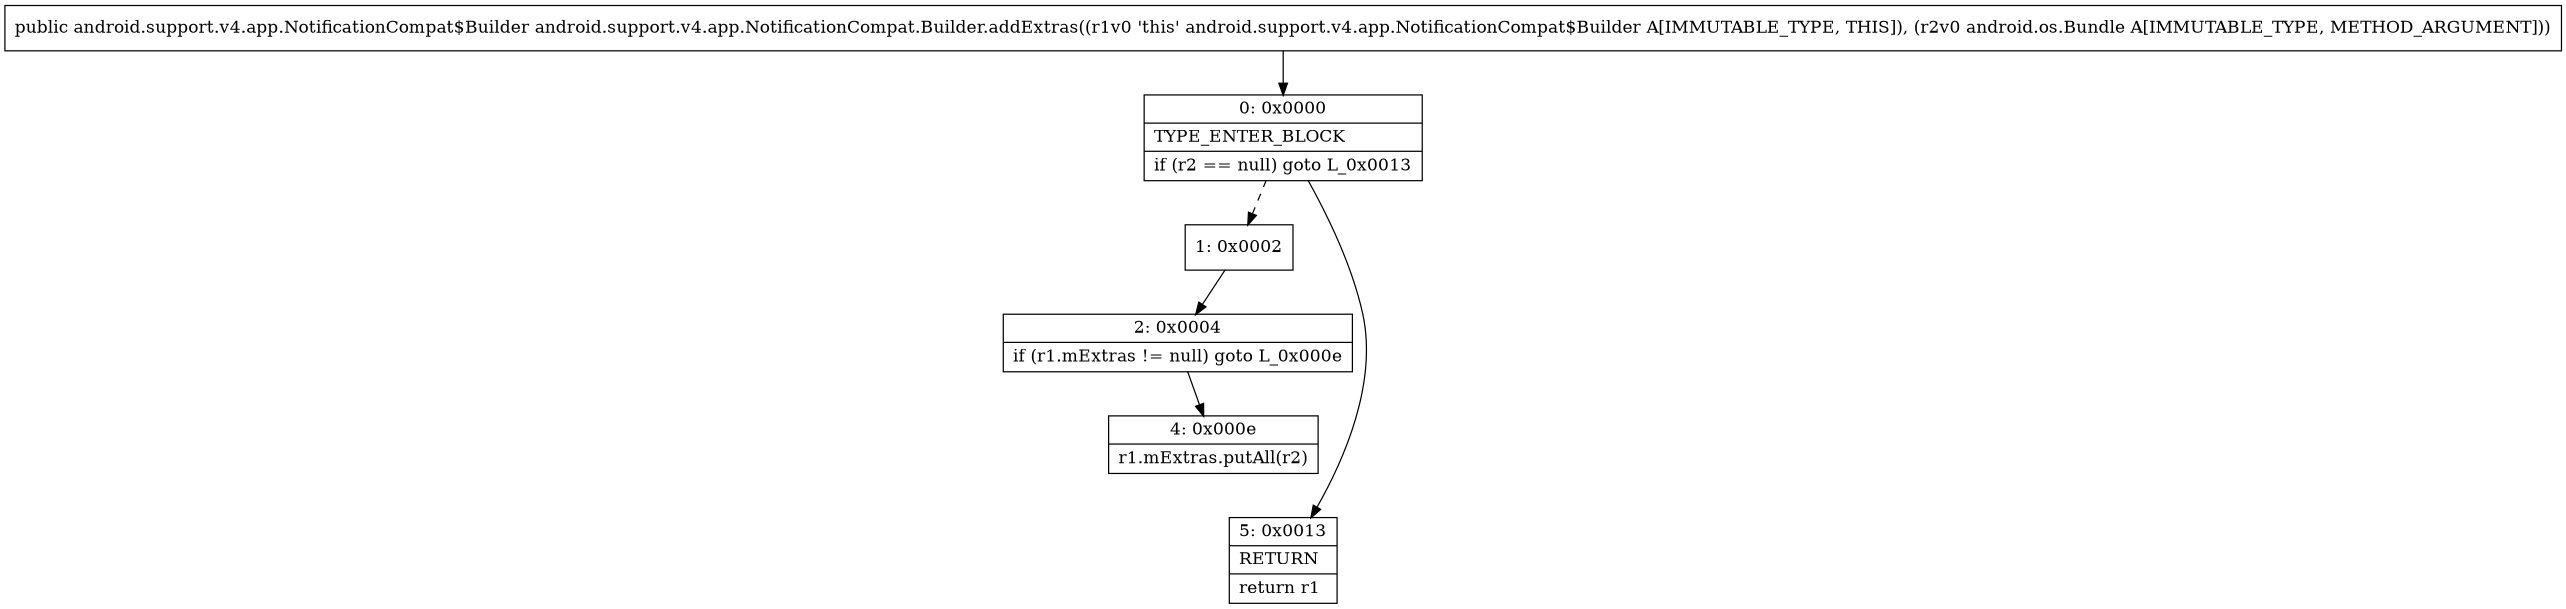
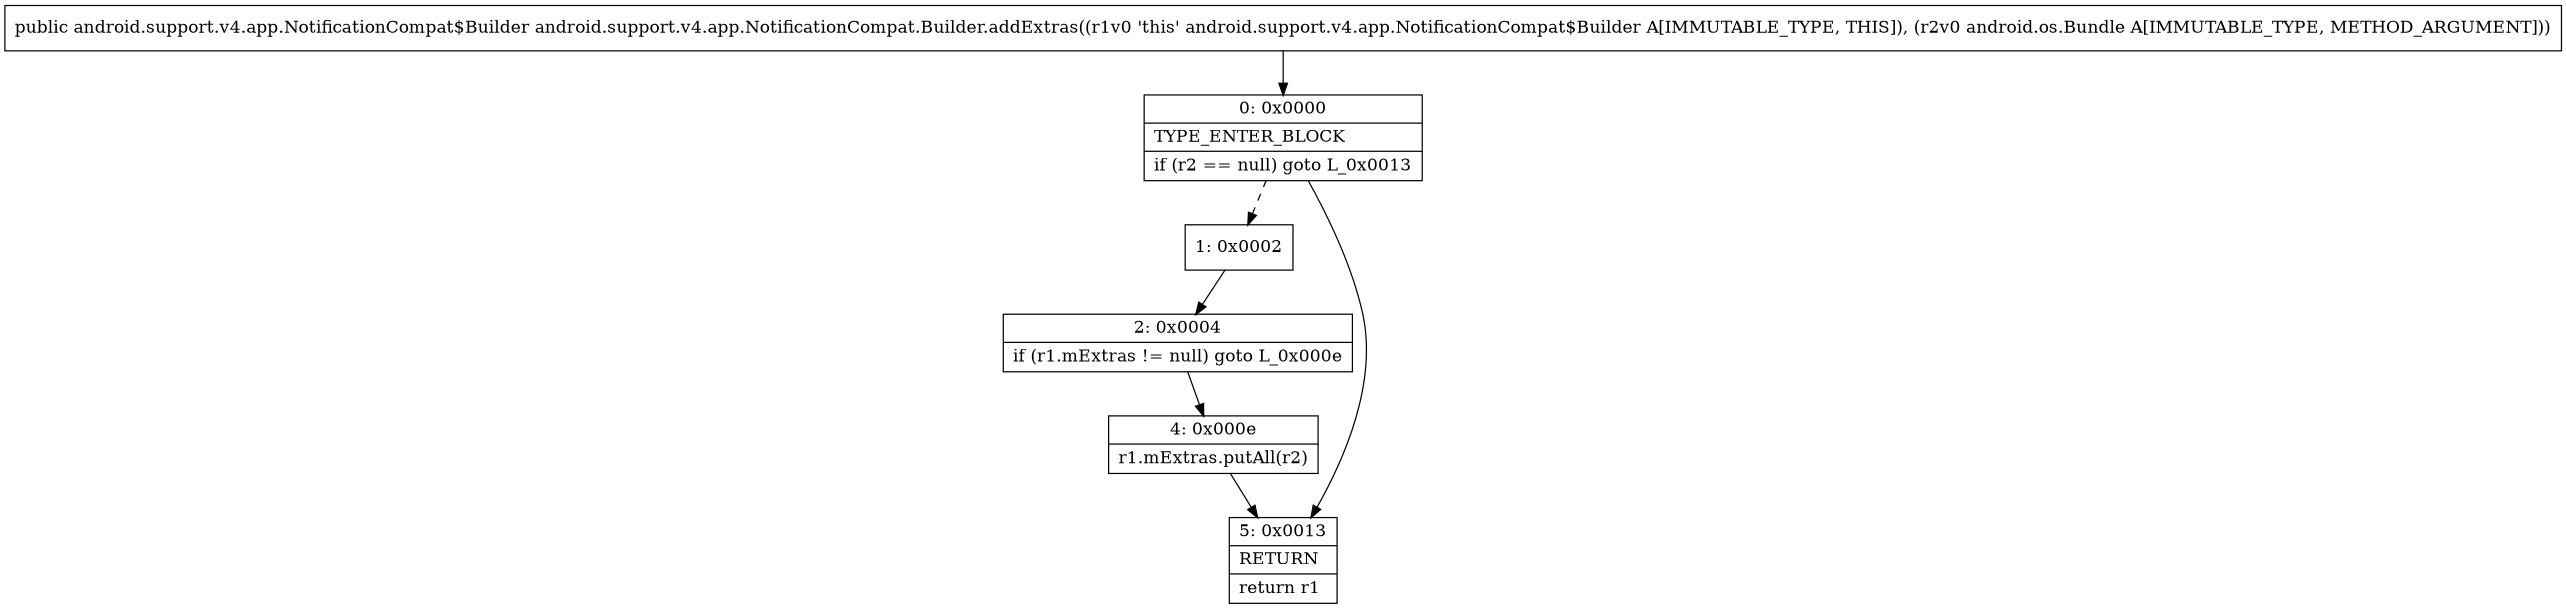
  digraph {
    node [shape=record]
    n1 [label="{0\:\ 0x0000|TYPE_ENTER_BLOCK\l|if (r2 == null) goto L_0x0013\l}"]
    n2 [label="{1\:\ 0x0002}"]
    n3 [label="{5\:\ 0x0013|RETURN\l|return r1\l}"]
    n4 [label="{2\:\ 0x0004|if (r1.mExtras != null) goto L_0x000e\l}"]
    n5 [label="{4\:\ 0x000e|r1.mExtras.putAll(r2)\l}"]
    n6 [label="{public android.support.v4.app.NotificationCompat$Builder android.support.v4.app.NotificationCompat.Builder.addExtras((r1v0 'this' android.support.v4.app.NotificationCompat$Builder A[IMMUTABLE_TYPE, THIS]), (r2v0 android.os.Bundle A[IMMUTABLE_TYPE, METHOD_ARGUMENT])) }"]
    n1 -> n2 [style=dashed]
    n1 -> n3
    n2 -> n4
    n4 -> n5
+   n5 -> n3
    n6 -> n1
  }
